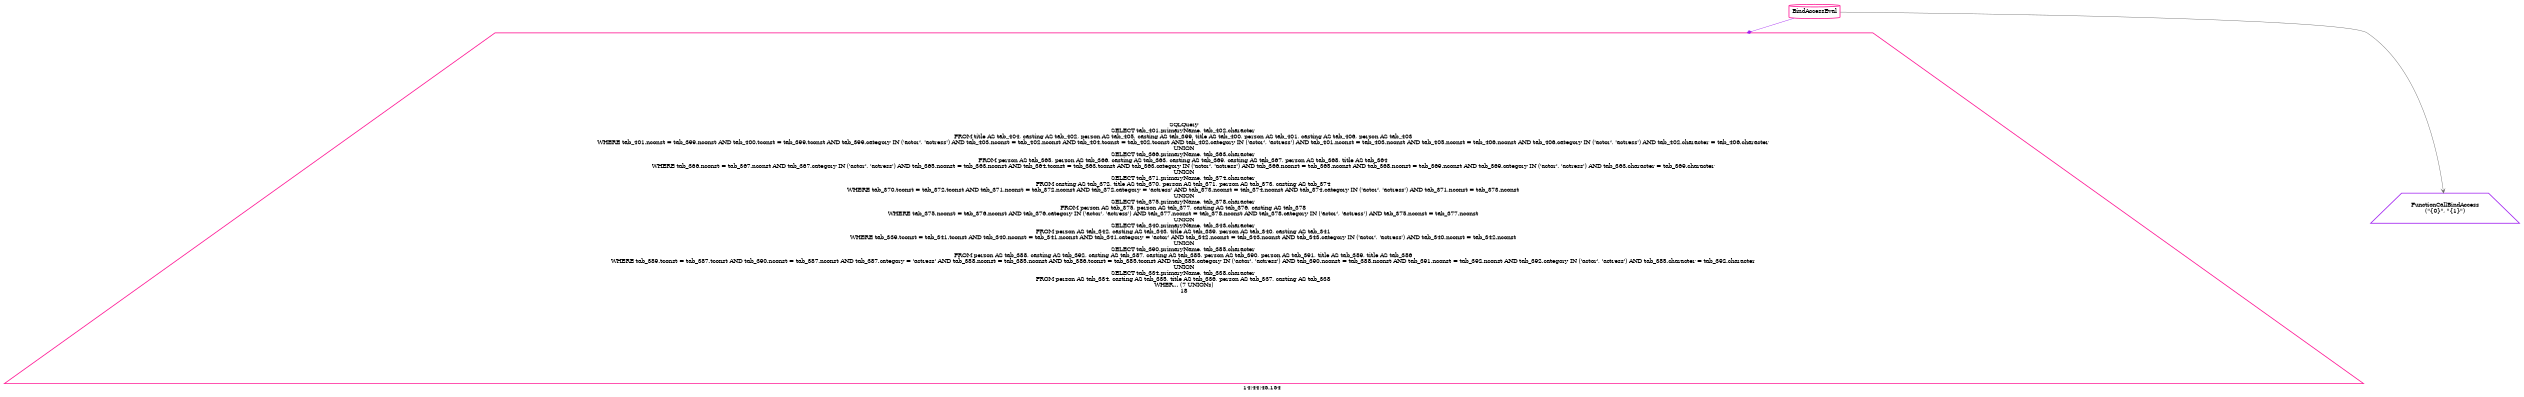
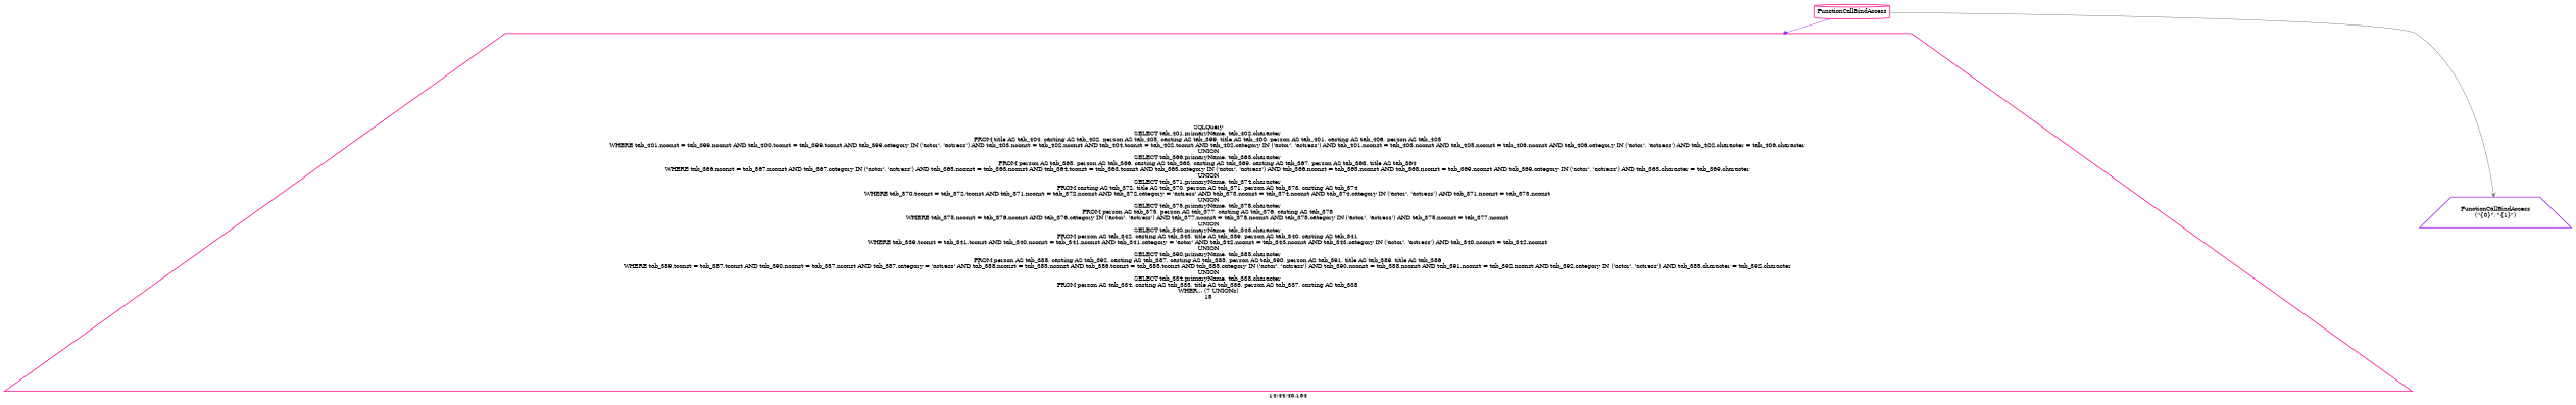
  digraph {
    label="14:44:45.154"
    node [color=deeppink fontcolor=black shape=trapezium style=bold]
-   n1 [label=BindAccessEval shape=cylinder]
+   n1 [label=FunctionCallBindAccess shape=cylinder]
    n2 [label="SQLQuery\nSELECT tab_401.primaryName, tab_402.character \nFROM title AS tab_404, casting AS tab_402, person AS tab_405, casting AS tab_399, title AS tab_400, person AS tab_401, casting AS tab_406, person AS tab_403 \nWHERE tab_401.nconst = tab_399.nconst AND tab_400.tconst = tab_399.tconst AND tab_399.category IN ('actor', 'actress') AND tab_403.nconst = tab_402.nconst AND tab_404.tconst = tab_402.tconst AND tab_402.category IN ('actor', 'actress') AND tab_401.nconst = tab_403.nconst AND tab_405.nconst = tab_406.nconst AND tab_406.category IN ('actor', 'actress') AND tab_402.character = tab_406.character \nUNION\nSELECT tab_366.primaryName, tab_363.character \nFROM person AS tab_365, person AS tab_366, casting AS tab_363, casting AS tab_369, casting AS tab_367, person AS tab_368, title AS tab_364 \nWHERE tab_366.nconst = tab_367.nconst AND tab_367.category IN ('actor', 'actress') AND tab_365.nconst = tab_363.nconst AND tab_364.tconst = tab_363.tconst AND tab_363.category IN ('actor', 'actress') AND tab_366.nconst = tab_365.nconst AND tab_368.nconst = tab_369.nconst AND tab_369.category IN ('actor', 'actress') AND tab_363.character = tab_369.character \nUNION\nSELECT tab_371.primaryName, tab_374.character \nFROM casting AS tab_372, title AS tab_370, person AS tab_371, person AS tab_373, casting AS tab_374 \nWHERE tab_370.tconst = tab_372.tconst AND tab_371.nconst = tab_372.nconst AND tab_372.category = 'actress' AND tab_373.nconst = tab_374.nconst AND tab_374.category IN ('actor', 'actress') AND tab_371.nconst = tab_373.nconst \nUNION\nSELECT tab_375.primaryName, tab_378.character \nFROM person AS tab_375, person AS tab_377, casting AS tab_376, casting AS tab_378 \nWHERE tab_375.nconst = tab_376.nconst AND tab_376.category IN ('actor', 'actress') AND tab_377.nconst = tab_378.nconst AND tab_378.category IN ('actor', 'actress') AND tab_375.nconst = tab_377.nconst \nUNION\nSELECT tab_340.primaryName, tab_343.character \nFROM person AS tab_342, casting AS tab_343, title AS tab_339, person AS tab_340, casting AS tab_341 \nWHERE tab_339.tconst = tab_341.tconst AND tab_340.nconst = tab_341.nconst AND tab_341.category = 'actor' AND tab_342.nconst = tab_343.nconst AND tab_343.category IN ('actor', 'actress') AND tab_340.nconst = tab_342.nconst \nUNION\nSELECT tab_390.primaryName, tab_385.character \nFROM person AS tab_388, casting AS tab_392, casting AS tab_387, casting AS tab_385, person AS tab_390, person AS tab_391, title AS tab_389, title AS tab_386 \nWHERE tab_389.tconst = tab_387.tconst AND tab_390.nconst = tab_387.nconst AND tab_387.category = 'actress' AND tab_388.nconst = tab_385.nconst AND tab_386.tconst = tab_385.tconst AND tab_385.category IN ('actor', 'actress') AND tab_390.nconst = tab_388.nconst AND tab_391.nconst = tab_392.nconst AND tab_392.category IN ('actor', 'actress') AND tab_385.character = tab_392.character \nUNION\nSELECT tab_334.primaryName, tab_338.character \nFROM person AS tab_334, casting AS tab_335, title AS tab_336, person AS tab_337, casting AS tab_338 \nWHER... (7 UNIONs)\n18"]
    n3 [color=purple label="FunctionCallBindAccess\n(\"{0}\", \"{1}\")"]
    n1 -> n2 [color=purple arrowhead=diamond]
    n1 -> n3 [color=gray40 arrowhead=vee]
  }
